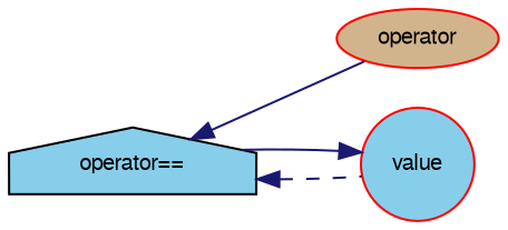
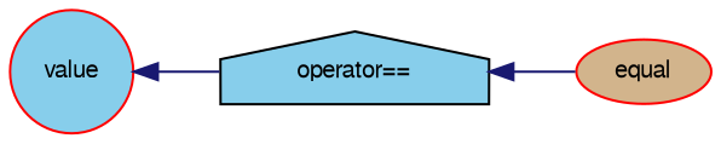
  digraph {
    rankdir=LR
    node [color=red fillcolor=skyblue fontname=FreeSans fontsize=10 style=filled]
    edge [color=midnightblue dir=back fontname=FreeSans fontsize=10 labelfontname=FreeSans labelfontsize=10 style=solid]
    n1 [color=black fontcolor=black height=0.2 label="operator==" shape=house width=0.4]
-   n2 [fillcolor=tan height=0.2 label=operator shape=ellipse width=0.4]
+   n2 [fillcolor=tan height=0.2 label=equal shape=ellipse width=0.4]
    n3 [height=0.2 label=value shape=circle width=0.4]
    n1 -> n2
-   n1 -> n3 [style=dashed]
    n3 -> n1
  }
